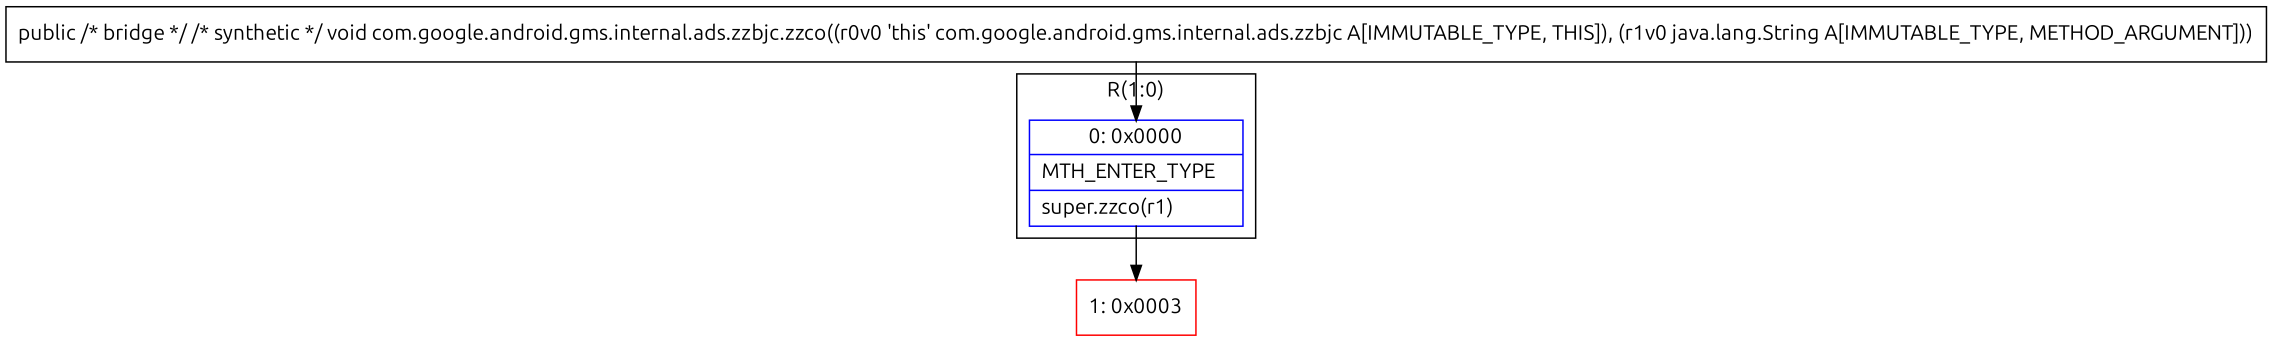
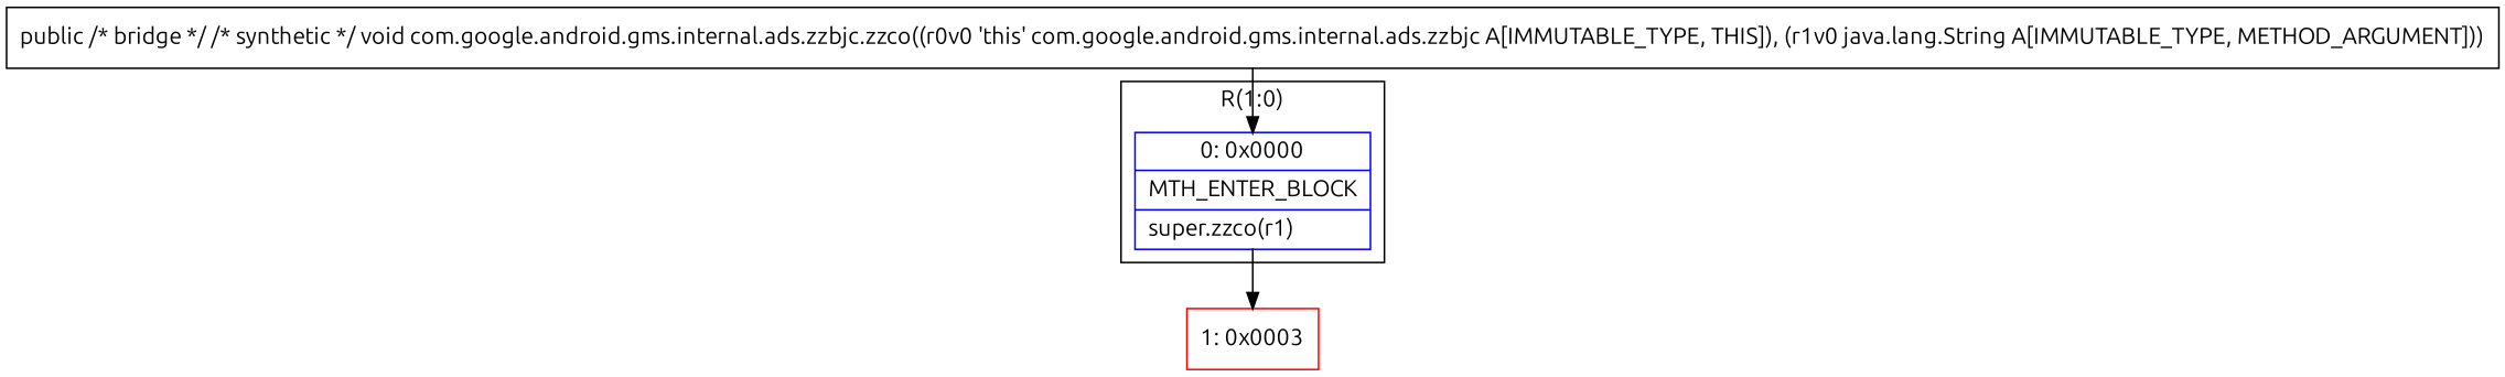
  digraph {
    fontname=Ubuntu
    node [shape=record fontname=Ubuntu]
    edge [fontname=Ubuntu]
-   n1 [color=blue label="{0\:\ 0x0000|MTH_ENTER_TYPE\l|super.zzco(r1)\l}"]
+   n1 [color=blue label="{0\:\ 0x0000|MTH_ENTER_BLOCK\l|super.zzco(r1)\l}"]
    n2 [color=red label="{1\:\ 0x0003}"]
    n3 [label="{public \/* bridge *\/ \/* synthetic *\/ void com.google.android.gms.internal.ads.zzbjc.zzco((r0v0 'this' com.google.android.gms.internal.ads.zzbjc A[IMMUTABLE_TYPE, THIS]), (r1v0 java.lang.String A[IMMUTABLE_TYPE, METHOD_ARGUMENT])) }"]
    subgraph cluster_1 {
      label="R(1:0)"
      n1
    }
    n1 -> n2
    n3 -> n1
  }
